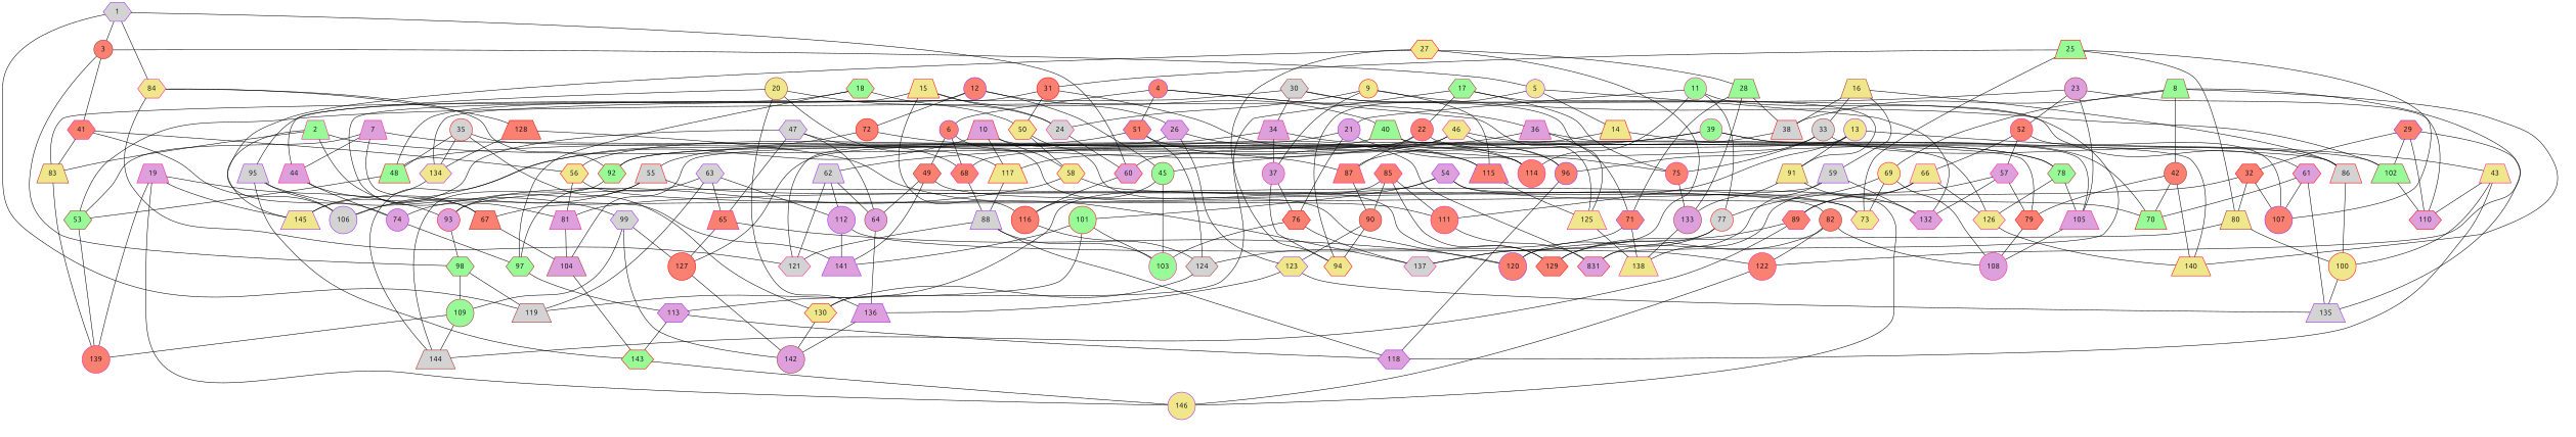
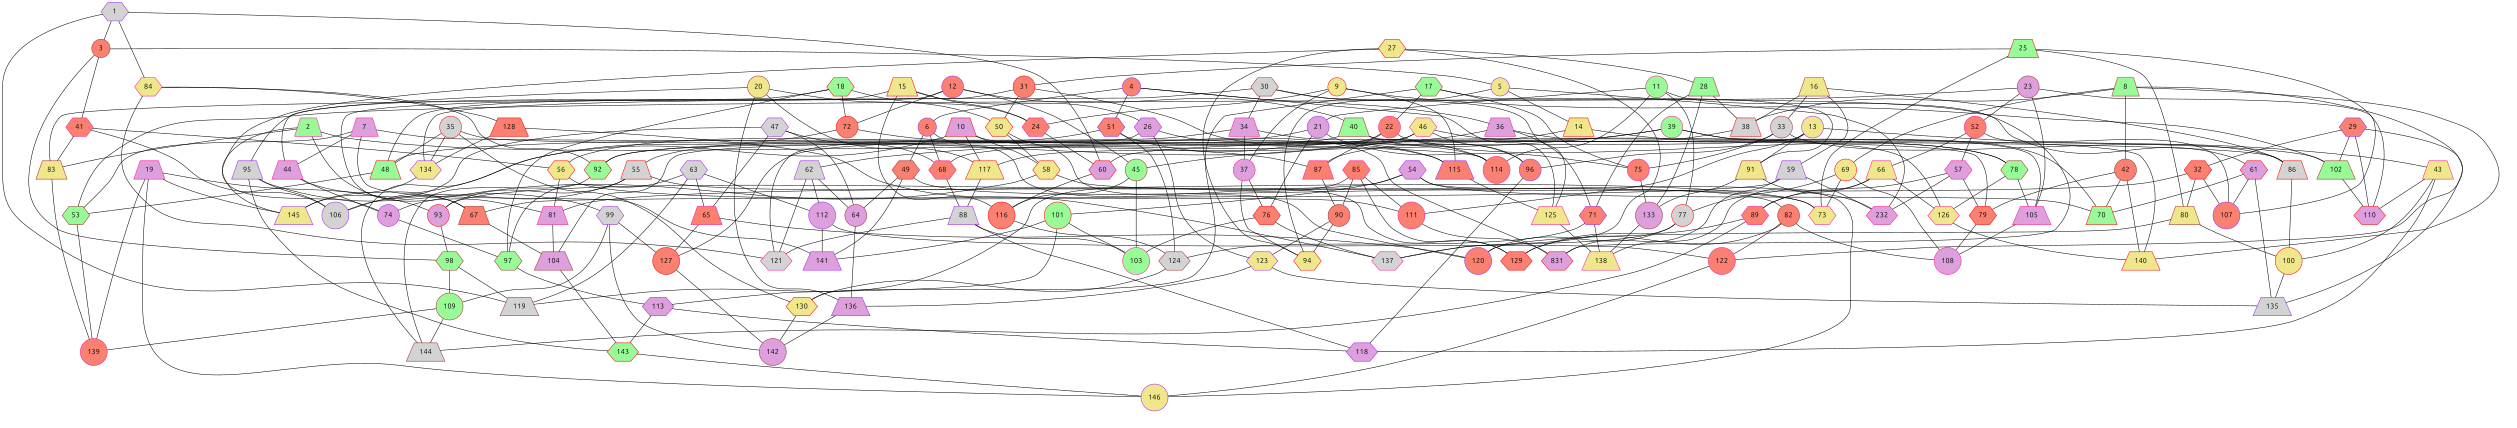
  graph {
    fontname=Ubuntu
    node [color=red fillcolor=salmon fontname=Ubuntu shape=hexagon style=filled]
    edge [fontname=Ubuntu]
    1 [color=purple fillcolor=lightgrey]
    3 [color=brown shape=circle]
    60 [fillcolor=plum]
    84 [color=deeppink fillcolor=khaki]
    119 [color=brown fillcolor=lightgrey shape=trapezium]
    5 [color=purple fillcolor=khaki shape=circle]
    41 [color=deeppink]
    98 [color=brown fillcolor=palegreen]
    116 [shape=circle]
    92 [fillcolor=palegreen]
    121 [color=deeppink fillcolor=lightgrey]
    128 [shape=trapezium]
    2 [color=deeppink fillcolor=palegreen shape=trapezium]
    81 [color=deeppink fillcolor=plum shape=trapezium]
    83 [color=brown fillcolor=khaki shape=trapezium]
    87 [color=deeppink shape=trapezium]
    145 [color=purple fillcolor=khaki shape=trapezium]
    104 [color=brown fillcolor=plum shape=trapezium]
    139 [color=deeppink shape=circle]
    90 [color=brown shape=circle]
    14 [fillcolor=khaki shape=trapezium]
    94 [fillcolor=khaki]
-   132 [color=deeppink fillcolor=plum]
+   132 [color=deeppink fillcolor=plum label=232]
    106 [color=purple fillcolor=lightgrey shape=circle]
    56 [fillcolor=khaki]
    109 [color=brown fillcolor=palegreen shape=circle]
    4 [color=purple shape=circle]
    6 [color=purple shape=circle]
    36 [color=deeppink fillcolor=plum shape=trapezium]
    51 [color=purple]
    125 [color=deeppink fillcolor=khaki shape=trapezium]
    49 [color=brown]
    68 [color=deeppink]
    120 [color=purple shape=circle]
    140 [fillcolor=khaki shape=trapezium]
    71 [color=purple]
    62 [color=purple fillcolor=lightgrey shape=trapezium]
    115 [color=purple shape=trapezium]
    124 [color=brown fillcolor=lightgrey]
    138 [color=deeppink fillcolor=khaki shape=trapezium]
    78 [color=brown fillcolor=palegreen]
    141 [color=purple fillcolor=plum shape=trapezium]
    64 [color=brown fillcolor=plum shape=circle]
    82 [color=brown shape=circle]
    88 [color=purple fillcolor=lightgrey shape=trapezium]
    7 [color=deeppink fillcolor=plum shape=trapezium]
    44 [color=deeppink fillcolor=plum shape=trapezium]
    53 [color=brown fillcolor=palegreen]
    114 [color=deeppink shape=circle]
    67 [color=brown shape=trapezium]
    74 [color=purple fillcolor=plum shape=circle]
    8 [color=brown fillcolor=palegreen shape=trapezium]
    42 [color=brown shape=circle]
    69 [fillcolor=khaki shape=circle]
    122 [color=deeppink shape=circle]
    38 [fillcolor=lightgrey shape=trapezium]
    70 [fillcolor=palegreen shape=trapezium]
    79
    77 [fillcolor=lightgrey shape=circle]
    73 [color=deeppink fillcolor=khaki]
    108 [color=deeppink fillcolor=plum shape=circle]
    146 [color=purple fillcolor=khaki shape=circle]
    9 [fillcolor=khaki shape=circle]
-   24 [color=deeppink fillcolor=lightgrey]
+   24 [color=deeppink]
    37 [color=deeppink fillcolor=plum shape=circle]
    102 [color=brown fillcolor=palegreen shape=trapezium]
    76
    110 [fillcolor=plum]
    10 [fillcolor=plum shape=trapezium]
    58 [fillcolor=khaki]
    117 [fillcolor=khaki shape=trapezium]
    n72 [fillcolor=plum label=831]
    11 [color=deeppink fillcolor=palegreen shape=circle]
    21 [color=purple fillcolor=plum shape=circle]
    75 [color=deeppink shape=circle]
    137 [color=deeppink fillcolor=lightgrey]
    12 [color=purple shape=circle]
    40 [color=brown fillcolor=palegreen shape=trapezium]
    45 [color=brown fillcolor=palegreen shape=circle]
    72 [shape=circle]
    96 [color=purple shape=circle]
    103 [color=deeppink fillcolor=palegreen shape=circle]
    144 [color=brown fillcolor=lightgrey shape=trapezium]
    13 [color=purple fillcolor=khaki shape=circle]
    43 [color=deeppink fillcolor=khaki shape=trapezium]
    91 [color=brown fillcolor=khaki shape=trapezium]
    111 [color=deeppink shape=circle]
    100 [fillcolor=khaki shape=circle]
    118 [color=purple fillcolor=plum]
    133 [color=brown fillcolor=plum shape=circle]
    143 [fillcolor=palegreen]
    105 [color=deeppink fillcolor=plum shape=trapezium]
    126 [color=deeppink fillcolor=khaki]
    15 [fillcolor=khaki shape=trapezium]
    26 [color=purple fillcolor=plum]
    48 [fillcolor=palegreen shape=trapezium]
    123 [color=purple fillcolor=khaki]
    16 [color=brown fillcolor=khaki shape=trapezium]
    33 [color=brown fillcolor=lightgrey shape=circle]
    59 [color=purple fillcolor=lightgrey shape=trapezium]
    86 [fillcolor=lightgrey shape=trapezium]
    17 [color=brown fillcolor=palegreen]
    22 [color=deeppink shape=circle]
    130 [fillcolor=khaki]
    55 [fillcolor=lightgrey shape=trapezium]
    142 [color=brown fillcolor=plum shape=circle]
    18 [fillcolor=palegreen]
    95 [color=purple fillcolor=lightgrey shape=trapezium]
    97 [color=brown fillcolor=palegreen]
    99 [color=purple fillcolor=lightgrey]
    113 [color=purple fillcolor=plum]
    19 [color=deeppink fillcolor=plum shape=trapezium]
    93 [fillcolor=plum shape=circle]
    20 [color=brown fillcolor=khaki shape=circle]
    50 [fillcolor=khaki]
    136 [color=purple fillcolor=plum shape=trapezium]
    129
    23 [color=brown fillcolor=plum shape=circle]
    52 [color=deeppink shape=circle]
    107 [color=purple shape=circle]
    57 [color=deeppink fillcolor=plum]
    66 [color=deeppink fillcolor=khaki shape=trapezium]
    25 [fillcolor=palegreen shape=trapezium]
    31 [shape=circle]
    80 [color=brown fillcolor=khaki shape=trapezium]
    134 [color=purple fillcolor=khaki]
    135 [color=purple fillcolor=lightgrey shape=trapezium]
    27 [fillcolor=khaki]
    28 [color=brown fillcolor=palegreen shape=trapezium]
    29 [color=purple]
    32
    30 [color=brown fillcolor=lightgrey]
    34 [color=deeppink fillcolor=plum shape=trapezium]
    61 [fillcolor=plum]
    35 [fillcolor=lightgrey shape=circle]
    112 [color=purple fillcolor=plum shape=circle]
    39 [color=deeppink fillcolor=palegreen shape=circle]
    46 [color=deeppink fillcolor=khaki]
    127 [shape=circle]
    47 [color=purple fillcolor=lightgrey]
    65 [color=deeppink shape=trapezium]
    89 [color=deeppink]
    54 [color=purple fillcolor=plum]
    101 [fillcolor=palegreen shape=circle]
    63 [color=purple fillcolor=lightgrey]
    85 [color=deeppink]
    1 -- 3
    1 -- 60
    1 -- 84
    1 -- 119
    3 -- 5
    3 -- 41
    3 -- 98
    60 -- 116
    84 -- 92
    84 -- 121
    84 -- 128
    5 -- 14
    5 -- 94
    5 -- 132
    41 -- 83
    41 -- 106
    41 -- 56
    98 -- 119
    98 -- 109
    116 -- 124
    92 -- 144
    128 -- 137
    128 -- 134
    2 -- 81
    2 -- 83
    2 -- 87
    2 -- 145
    81 -- 104
    83 -- 139
    87 -- 90
    104 -- 143
    90 -- 94
    90 -- 123
    14 -- 68
    14 -- 78
    56 -- 81
    56 -- 111
    109 -- 139
    109 -- 144
    4 -- 6
    4 -- 36
    4 -- 51
    4 -- 125
    6 -- 49
    6 -- 68
    6 -- 120
    36 -- 140
    36 -- 71
    36 -- 62
    51 -- 56
    51 -- 115
    51 -- 124
    125 -- 138
    49 -- 141
    49 -- 64
    49 -- 82
    68 -- 88
    71 -- 124
    71 -- 138
    62 -- 121
    62 -- 64
    62 -- 112
    115 -- 125
    124 -- 130
    78 -- 105
    78 -- 126
    64 -- 136
    82 -- 122
    82 -- 108
    82 -- 129
    88 -- 121
    88 -- 103
    88 -- 118
    7 -- 141
    7 -- 44
    7 -- 53
    7 -- 114
    44 -- 67
    44 -- 74
    53 -- 139
    67 -- 104
    74 -- 97
    8 -- 140
    8 -- 42
    8 -- 69
    8 -- 122
    8 -- 38
    42 -- 140
    42 -- 70
    42 -- 79
    69 -- 77
    69 -- 73
    69 -- 108
    122 -- 146
    38 -- 87
    79 -- 108
    77 -- 120
    77 -- 137
    9 -- 115
    9 -- 24
    9 -- 37
    9 -- 102
    24 -- 60
    37 -- 94
    37 -- 76
    102 -- 110
    76 -- 137
    76 -- 103
    10 -- 106
    10 -- 58
    10 -- 117
    10 -- n72
    58 -- 74
    58 -- 73
    117 -- 88
    11 -- 114
    11 -- 77
    11 -- n72
    11 -- 21
    21 -- 92
    21 -- 76
    21 -- 75
    75 -- 133
    12 -- 67
    12 -- 40
    12 -- 45
    12 -- 72
    40 -- 92
    40 -- 79
    40 -- 96
    45 -- 116
    45 -- 103
    72 -- 115
    72 -- 144
    96 -- 118
    13 -- 104
    13 -- 43
    13 -- 91
    13 -- 111
    43 -- 110
    43 -- 100
    43 -- 118
    91 -- 132
    91 -- 133
    111 -- n72
    100 -- 135
    133 -- 138
    143 -- 146
    105 -- 108
    126 -- 140
    15 -- 116
    15 -- 24
    15 -- 26
    15 -- 48
    26 -- 121
    26 -- 114
    26 -- 123
    48 -- 53
    123 -- 136
    123 -- 135
    16 -- 38
    16 -- 33
    16 -- 59
    16 -- 86
    33 -- 75
    33 -- 96
    33 -- 86
    59 -- 132
    59 -- 67
    59 -- n72
    86 -- 100
    17 -- 75
    17 -- 91
    17 -- 22
    17 -- 130
    22 -- 87
    22 -- 78
    22 -- 55
    130 -- 142
    55 -- 106
    55 -- 73
    55 -- 93
    18 -- 24
+   18 -- 72
    18 -- 95
    18 -- 97
    95 -- 106
    95 -- 143
    95 -- 99
    97 -- 113
    99 -- 109
    99 -- 142
    99 -- 127
    113 -- 118
    113 -- 143
    19 -- 145
    19 -- 139
    19 -- 146
    19 -- 93
    93 -- 98
    20 -- 44
    20 -- 117
    20 -- 50
    20 -- 136
    50 -- 58
    50 -- 129
    136 -- 142
    23 -- 53
    23 -- 110
    23 -- 105
    23 -- 52
    52 -- 107
    52 -- 57
    52 -- 66
    57 -- 132
    57 -- 79
    57 -- 89
    66 -- 138
    66 -- 126
    66 -- 89
    25 -- 73
    25 -- 107
    25 -- 31
    25 -- 80
    31 -- 114
    31 -- 50
    31 -- 134
    80 -- 120
    80 -- 100
    134 -- 145
    27 -- 94
    27 -- 74
    27 -- 137
    27 -- 28
    28 -- 71
    28 -- 38
    28 -- 133
    29 -- 102
    29 -- 110
    29 -- 135
    29 -- 32
    32 -- 81
    32 -- 107
    32 -- 80
    30 -- 83
    30 -- 125
    30 -- 34
    30 -- 61
    34 -- 37
    34 -- 126
    34 -- 48
    61 -- 70
    61 -- 107
    61 -- 135
    35 -- 48
    35 -- 86
    35 -- 130
    35 -- 134
    112 -- 141
    112 -- 122
    39 -- 60
    39 -- 70
    39 -- 45
    39 -- 105
    46 -- 102
    46 -- 117
    46 -- 96
    46 -- 127
    127 -- 142
    47 -- 145
    47 -- 68
    47 -- 64
    47 -- 65
    65 -- 120
    65 -- 127
    89 -- 144
    89 -- 129
    54 -- 70
    54 -- 146
    54 -- 93
    54 -- 101
    101 -- 141
    101 -- 103
    101 -- 113
    63 -- 119
    63 -- 97
    63 -- 112
    63 -- 65
    85 -- 119
    85 -- 90
    85 -- 111
    85 -- 129
  }
